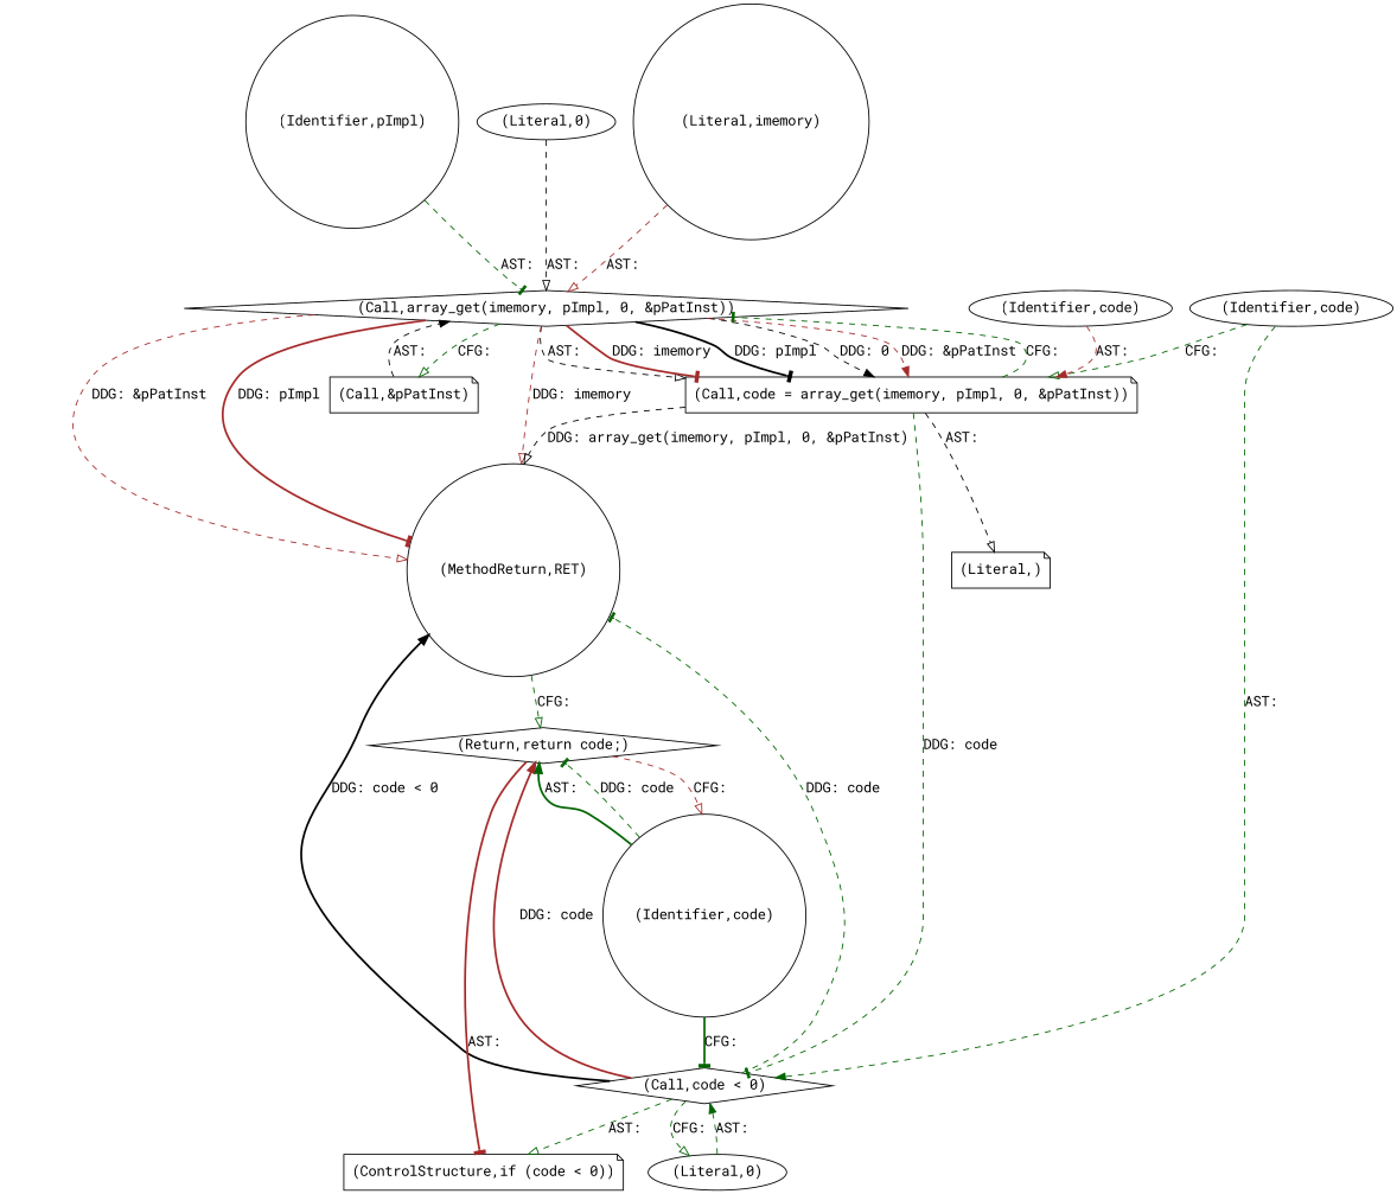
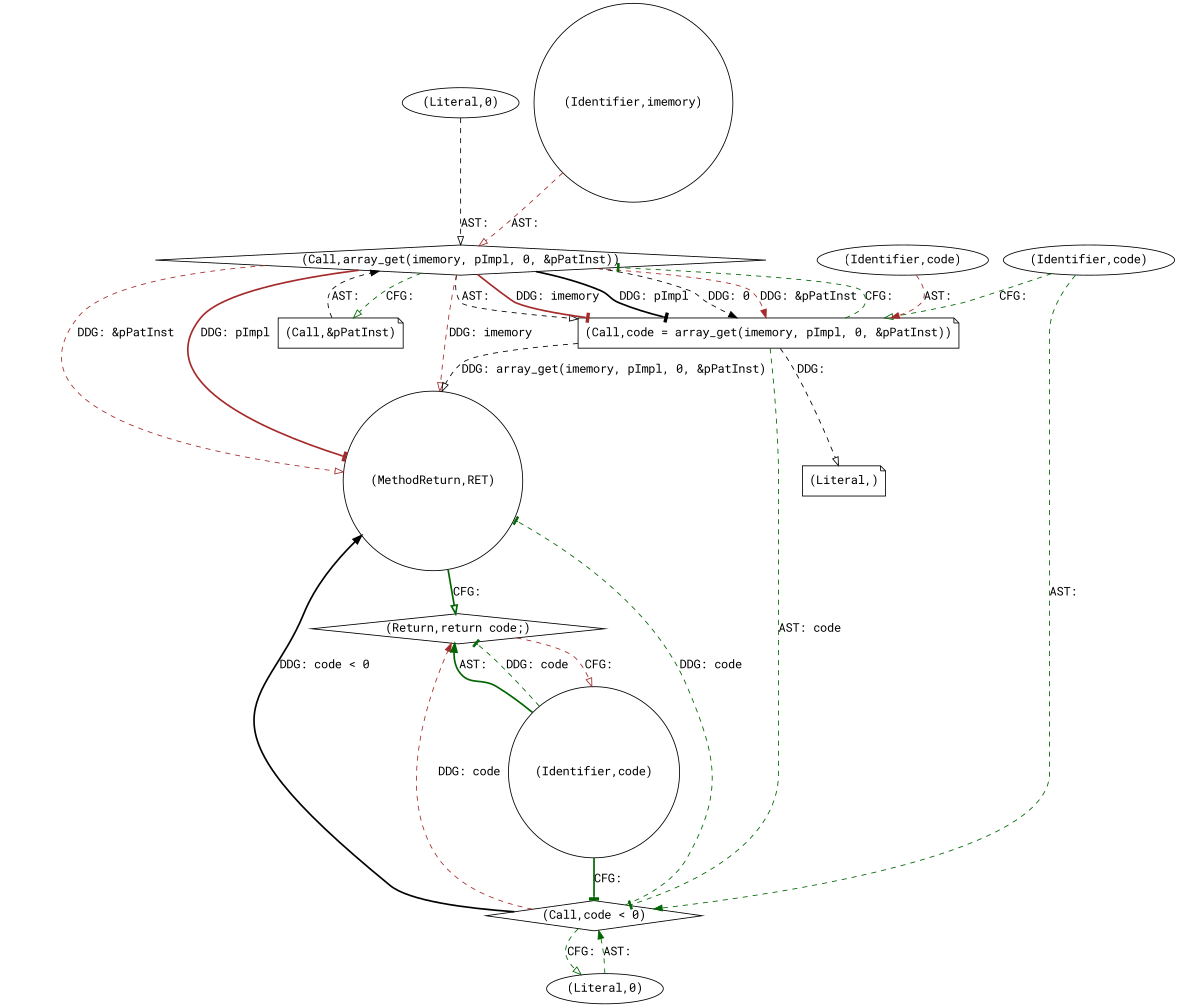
  digraph {
    fontname="Roboto Mono"
    node [fontname="Roboto Mono" shape=note]
    edge [arrowhead=onormal color=darkgreen fontname="Roboto Mono" style=dashed]
    n1 [label="(Call,array_get(imemory, pImpl, 0, &pPatInst))" shape=diamond]
    n2 [label="(Call,code = array_get(imemory, pImpl, 0, &pPatInst))"]
    n3 [label="(Call,&pPatInst)"]
    n4 [label="(MethodReturn,RET)" shape=circle]
    n5 [label="(Call,code < 0)" shape=diamond]
    n6 [label="(Literal,)"]
    n7 [label="(Return,return code;)" shape=diamond]
-   n8 [label="(ControlStructure,if (code < 0))"]
    n9 [label="(Literal,0)" shape=ellipse]
    n10 [label="(Identifier,code)" shape=circle]
-   n11 [label="(Identifier,pImpl)" shape=circle]
    n12 [label="(Literal,0)" shape=ellipse]
    n13 [label="(Identifier,code)" shape=ellipse]
    n14 [label="(Identifier,code)" shape=ellipse]
-   n15 [label="(Literal,imemory)" shape=circle]
+   n15 [label="(Identifier,imemory)" shape=circle]
    n1 -> n2 [color=black label="AST: "]
    n1 -> n2 [arrowhead=tee color=brown label="DDG: imemory" style=bold]
    n1 -> n2 [arrowhead=tee color=black label="DDG: pImpl" style=bold]
    n1 -> n2 [arrowhead=normal color=black label="DDG: 0"]
    n1 -> n2 [arrowhead=normal color=brown label="DDG: &pPatInst"]
    n1 -> n3 [label="CFG: "]
    n1 -> n4 [color=brown label="DDG: &pPatInst"]
    n1 -> n4 [arrowhead=tee color=brown label="DDG: pImpl" style=bold]
    n1 -> n4 [color=brown label="DDG: imemory"]
    n2 -> n1 [arrowhead=tee label="CFG: "]
    n2 -> n4 [color=black label="DDG: array_get(imemory, pImpl, 0, &pPatInst)"]
-   n2 -> n5 [arrowhead=tee label="DDG: code"]
-   n2 -> n6 [color=black label="AST: "]
+   n2 -> n5 [arrowhead=tee label="AST: code"]
+   n2 -> n6 [color=black label="DDG: "]
    n3 -> n1 [arrowhead=normal color=black label="AST: "]
-   n4 -> n7 [label="CFG: "]
+   n4 -> n7 [label="CFG: " style=bold]
    n5 -> n4 [arrowhead=tee label="DDG: code"]
    n5 -> n4 [arrowhead=normal color=black label="DDG: code < 0" style=bold]
-   n5 -> n7 [arrowhead=normal color=brown label="DDG: code" style=bold]
-   n5 -> n8 [label="AST: "]
+   n5 -> n7 [arrowhead=normal color=brown label="DDG: code"]
    n5 -> n9 [label="CFG: "]
-   n7 -> n8 [arrowhead=tee color=brown label="AST: " style=bold]
    n7 -> n10 [color=brown label="CFG: "]
    n9 -> n5 [arrowhead=normal label="AST: "]
    n10 -> n5 [arrowhead=tee label="CFG: " style=bold]
    n10 -> n7 [arrowhead=normal label="AST: " style=bold]
    n10 -> n7 [arrowhead=tee label="DDG: code"]
-   n11 -> n1 [arrowhead=tee label="AST: "]
    n12 -> n1 [color=black label="AST: "]
    n13 -> n2 [label="CFG: "]
    n13 -> n5 [arrowhead=normal label="AST: "]
    n14 -> n2 [arrowhead=normal color=brown label="AST: "]
    n15 -> n1 [color=brown label="AST: "]
  }
